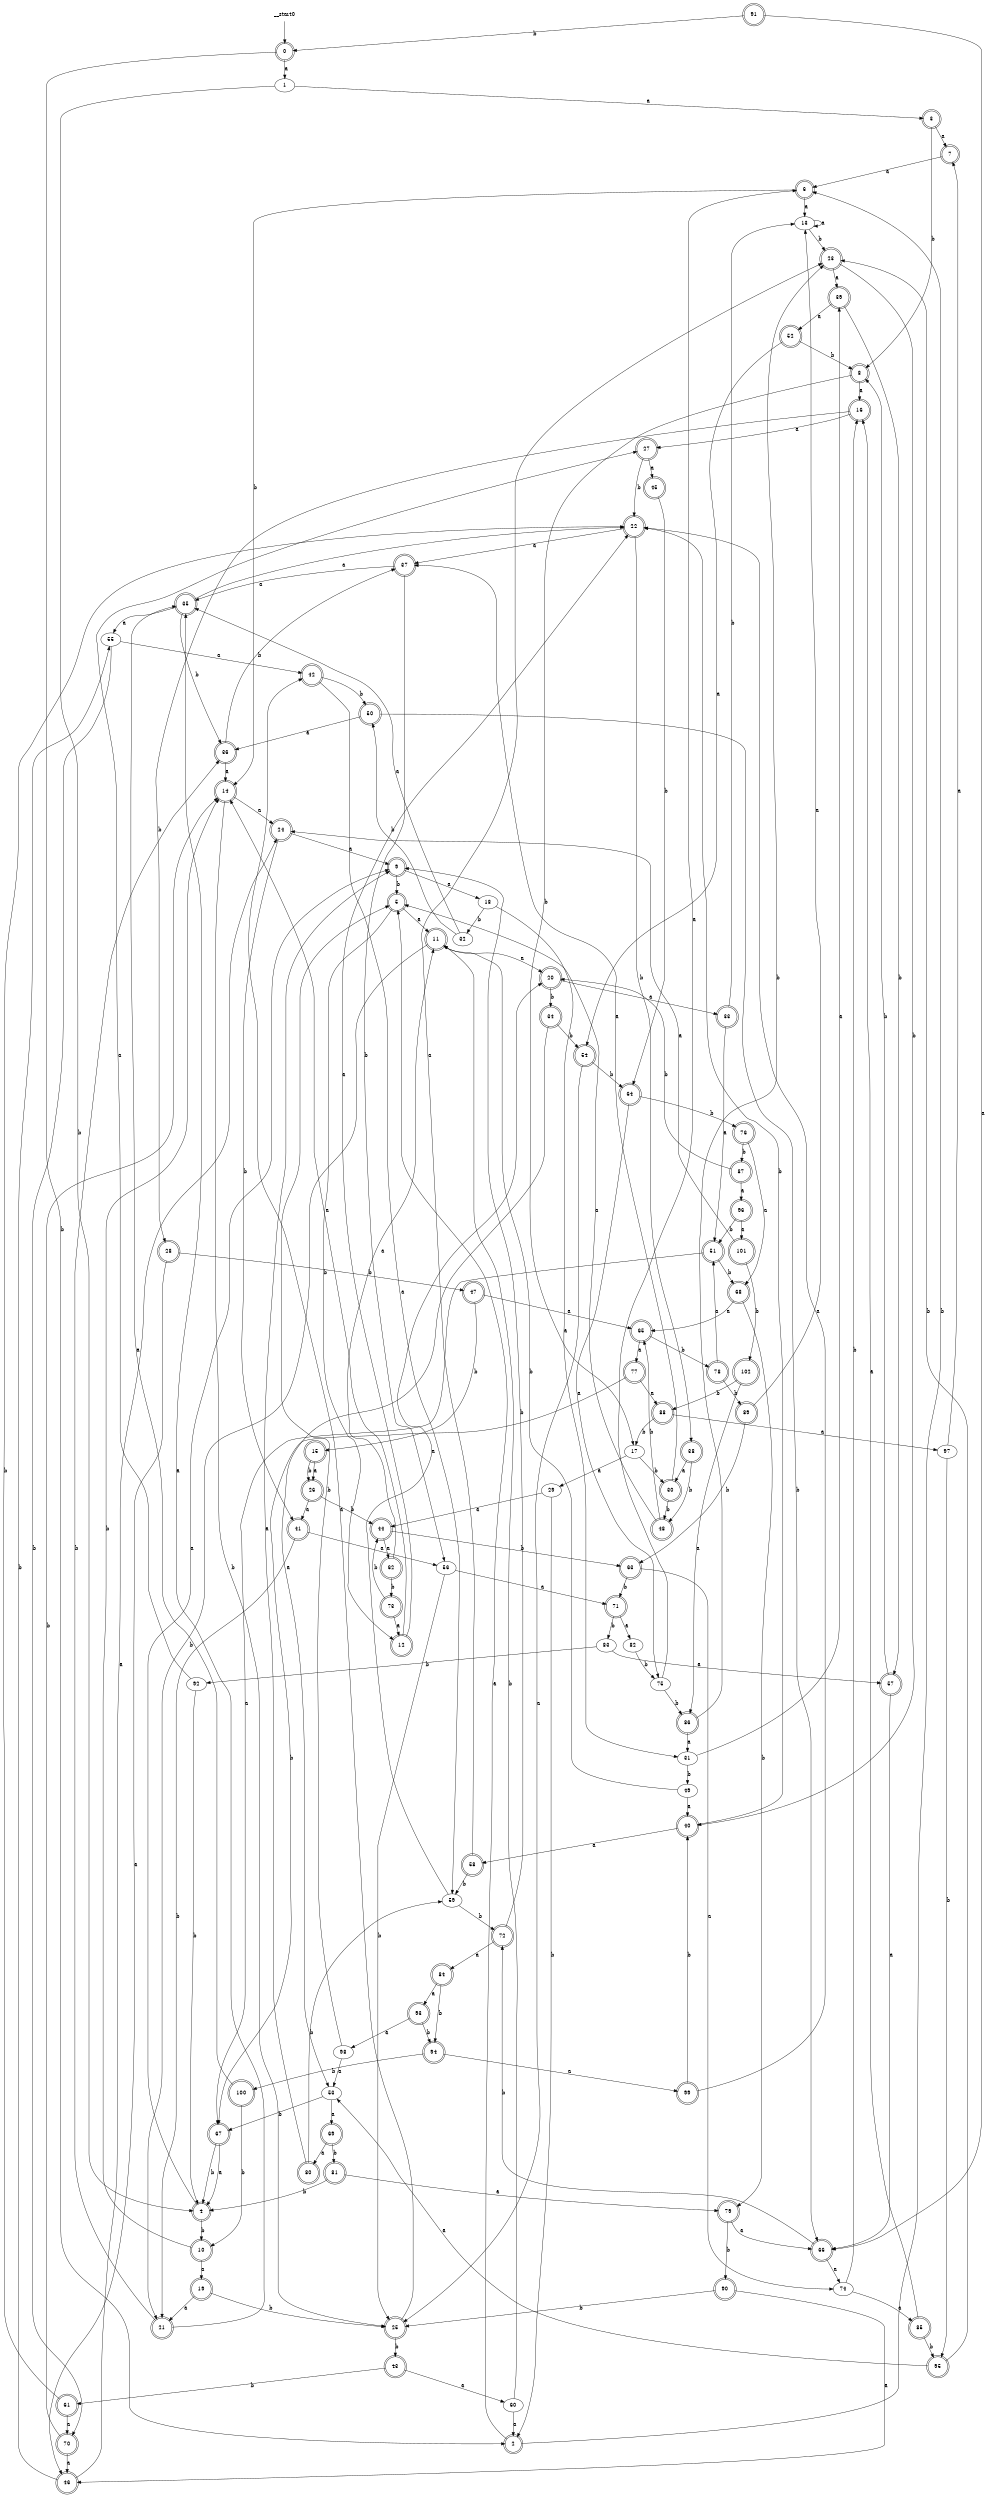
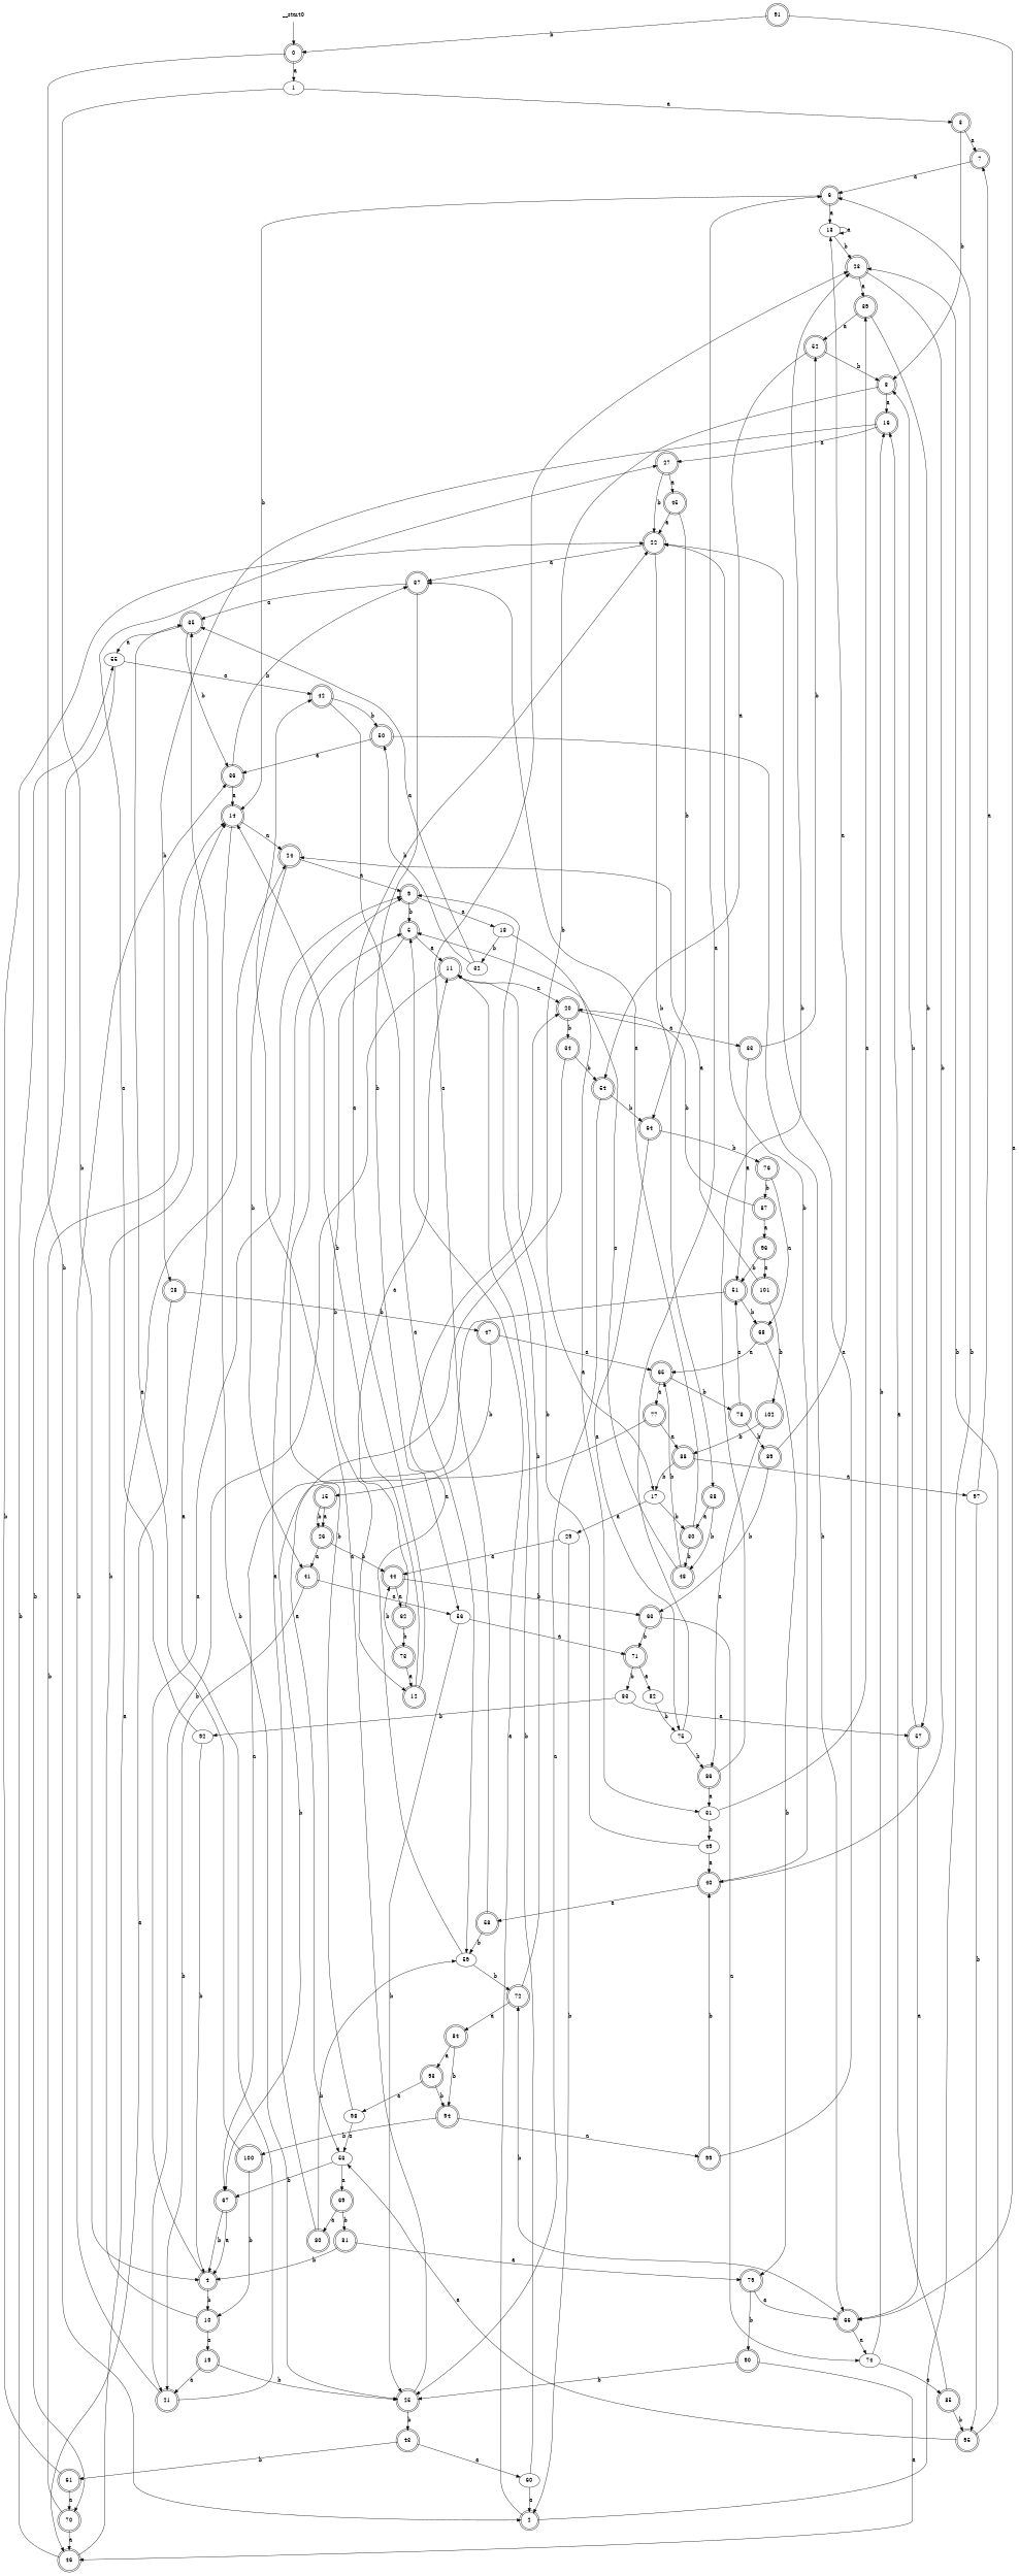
  digraph {
    node [shape=doublecircle]
    __start0 [shape=none]
    0
    1 [shape=""]
    2
    3
    4
    5
    6
    7
    8
    9
    10
    11
    12
    13 [shape=""]
    14
    16
    17 [shape=""]
    18 [shape=""]
    19
    20
    21
    22
    23
    24
    25
    15
    26
    27
    28
    29 [shape=""]
    30
    31 [shape=""]
    32 [shape=""]
    33
    34
    35
    36
    37
    38
    39
    40
    41
    42
    43
    44
    45
    46
    47
    48
    49 [shape=""]
    50
    51
    52
    53 [shape=""]
    54
    55 [shape=""]
    56 [shape=""]
    57
    58
    59 [shape=""]
    60 [shape=""]
    61
    62
    63
    64
    65
    66
    67
    68
    69
    70
    71
    72
    73
    74 [shape=""]
    75 [shape=""]
    76
    77
    78
    79
    80
    81
    82 [shape=""]
    83 [shape=""]
    84
    85
    86
    87
    88
    89
    90
    92 [shape=""]
    93
    94
    95
    96
    97 [shape=""]
    91
    98 [shape=""]
    99
    100
    101
    102
    __start0 -> 0
    0 -> 1 [label=a]
    0 -> 2 [label=b]
    1 -> 3 [label=a]
    1 -> 4 [label=b]
    2 -> 5 [label=a]
    2 -> 6 [label=b]
    3 -> 7 [label=a]
    3 -> 8 [label=b]
    4 -> 9 [label=a]
    4 -> 10 [label=b]
    5 -> 11 [label=a]
    5 -> 12 [label=b]
    6 -> 13 [label=a]
    6 -> 14 [label=b]
    7 -> 6 [label=a]
    8 -> 16 [label=a]
    8 -> 17 [label=b]
    9 -> 5 [label=b]
    9 -> 18 [label=a]
    10 -> 14 [label=b]
    10 -> 19 [label=a]
    11 -> 20 [label=a]
    11 -> 21 [label=b]
-   12 -> 14 [label=a]
+   12 -> 14 [label=b]
    12 -> 22 [label=a]
    13 -> 13 [label=a]
    13 -> 23 [label=b]
    14 -> 24 [label=a]
    14 -> 25 [label=b]
    16 -> 27 [label=a]
    16 -> 28 [label=b]
    17 -> 29 [label=a]
    17 -> 30 [label=b]
    18 -> 31 [label=a]
    18 -> 32 [label=b]
    19 -> 21 [label=a]
    19 -> 25 [label=b]
    20 -> 33 [label=a]
    20 -> 34 [label=b]
    21 -> 35 [label=a]
    21 -> 36 [label=b]
    22 -> 37 [label=a]
    22 -> 38 [label=b]
    23 -> 39 [label=a]
    23 -> 40 [label=b]
    24 -> 9 [label=a]
    24 -> 41 [label=b]
    25 -> 42 [label=a]
    25 -> 43 [label=b]
    15 -> 26 [label=a]
    15 -> 26 [label=b]
    26 -> 41 [label=a]
    26 -> 44 [label=b]
    27 -> 22 [label=b]
    27 -> 45 [label=a]
    28 -> 46 [label=a]
    28 -> 47 [label=b]
    29 -> 2 [label=b]
    29 -> 44 [label=a]
    30 -> 37 [label=a]
    30 -> 48 [label=b]
    31 -> 39 [label=a]
    31 -> 49 [label=b]
    32 -> 35 [label=a]
    32 -> 50 [label=b]
    33 -> 51 [label=a]
-   33 -> 13 [label=b]
+   33 -> 52 [label=b]
    34 -> 53 [label=a]
    34 -> 54 [label=b]
    35 -> 36 [label=b]
    35 -> 55 [label=a]
    36 -> 14 [label=a]
    36 -> 37 [label=b]
    37 -> 35 [label=a]
    37 -> 56 [label=b]
    38 -> 30 [label=a]
    38 -> 48 [label=b]
    39 -> 52 [label=a]
    39 -> 57 [label=b]
    40 -> 22 [label=b]
    40 -> 58 [label=a]
    41 -> 21 [label=b]
    41 -> 56 [label=a]
    42 -> 50 [label=b]
    42 -> 59 [label=a]
    43 -> 60 [label=a]
    43 -> 61 [label=b]
    44 -> 62 [label=a]
    44 -> 63 [label=b]
-   35 -> 22 [label=a]
+   45 -> 22 [label=a]
    45 -> 64 [label=b]
    46 -> 24 [label=a]
    46 -> 55 [label=b]
    47 -> 15 [label=b]
    47 -> 65 [label=a]
    48 -> 5 [label=a]
    48 -> 65 [label=b]
    49 -> 11 [label=b]
    49 -> 40 [label=a]
    50 -> 36 [label=a]
    50 -> 66 [label=b]
    51 -> 67 [label=a]
    51 -> 68 [label=b]
    52 -> 8 [label=b]
    52 -> 54 [label=a]
    53 -> 67 [label=b]
    53 -> 69 [label=a]
    54 -> 25 [label=a]
    54 -> 64 [label=b]
    55 -> 42 [label=a]
    55 -> 70 [label=b]
    56 -> 25 [label=b]
    56 -> 71 [label=a]
    57 -> 8 [label=b]
    57 -> 66 [label=a]
    58 -> 23 [label=a]
    58 -> 59 [label=b]
    59 -> 20 [label=a]
    59 -> 72 [label=b]
    60 -> 2 [label=a]
    60 -> 11 [label=b]
    61 -> 22 [label=b]
    61 -> 70 [label=a]
    62 -> 11 [label=a]
    62 -> 73 [label=b]
    63 -> 71 [label=b]
    63 -> 74 [label=a]
    64 -> 75 [label=a]
    64 -> 76 [label=b]
    65 -> 77 [label=a]
    65 -> 78 [label=b]
    66 -> 72 [label=b]
    66 -> 74 [label=a]
    67 -> 4 [label=a]
    67 -> 4 [label=b]
    68 -> 65 [label=a]
    68 -> 79 [label=b]
    69 -> 80 [label=a]
    69 -> 81 [label=b]
    70 -> 14 [label=b]
    70 -> 46 [label=a]
    71 -> 82 [label=a]
    71 -> 83 [label=b]
    72 -> 9 [label=b]
    72 -> 84 [label=a]
    73 -> 12 [label=a]
    73 -> 44 [label=b]
    74 -> 16 [label=b]
    74 -> 85 [label=a]
    75 -> 6 [label=a]
    75 -> 86 [label=b]
    76 -> 68 [label=a]
    76 -> 87 [label=b]
    77 -> 67 [label=b]
    77 -> 88 [label=a]
    78 -> 51 [label=a]
    78 -> 89 [label=b]
    79 -> 66 [label=a]
    79 -> 90 [label=b]
    80 -> 9 [label=a]
    80 -> 59 [label=b]
    81 -> 4 [label=b]
    81 -> 79 [label=a]
    82 -> 75 [label=b]
    83 -> 57 [label=a]
    83 -> 92 [label=b]
    84 -> 93 [label=a]
    84 -> 94 [label=b]
    85 -> 16 [label=a]
    85 -> 95 [label=b]
    86 -> 23 [label=b]
    86 -> 31 [label=a]
    87 -> 20 [label=b]
    87 -> 96 [label=a]
    88 -> 17 [label=b]
    88 -> 97 [label=a]
    89 -> 13 [label=a]
    89 -> 63 [label=b]
    90 -> 25 [label=b]
    90 -> 46 [label=a]
    92 -> 4 [label=b]
    92 -> 27 [label=a]
    93 -> 94 [label=b]
    93 -> 98 [label=a]
    94 -> 99 [label=a]
    94 -> 100 [label=b]
    95 -> 23 [label=b]
    95 -> 53 [label=a]
    96 -> 51 [label=b]
    96 -> 101 [label=a]
    97 -> 7 [label=a]
    97 -> 95 [label=b]
    91 -> 0 [label=b]
    91 -> 66 [label=a]
    98 -> 5 [label=b]
    98 -> 53 [label=a]
    99 -> 22 [label=a]
    99 -> 40 [label=b]
    100 -> 10 [label=b]
    100 -> 35 [label=a]
    101 -> 24 [label=a]
    101 -> 102 [label=b]
    102 -> 86 [label=a]
    102 -> 88 [label=b]
  }
